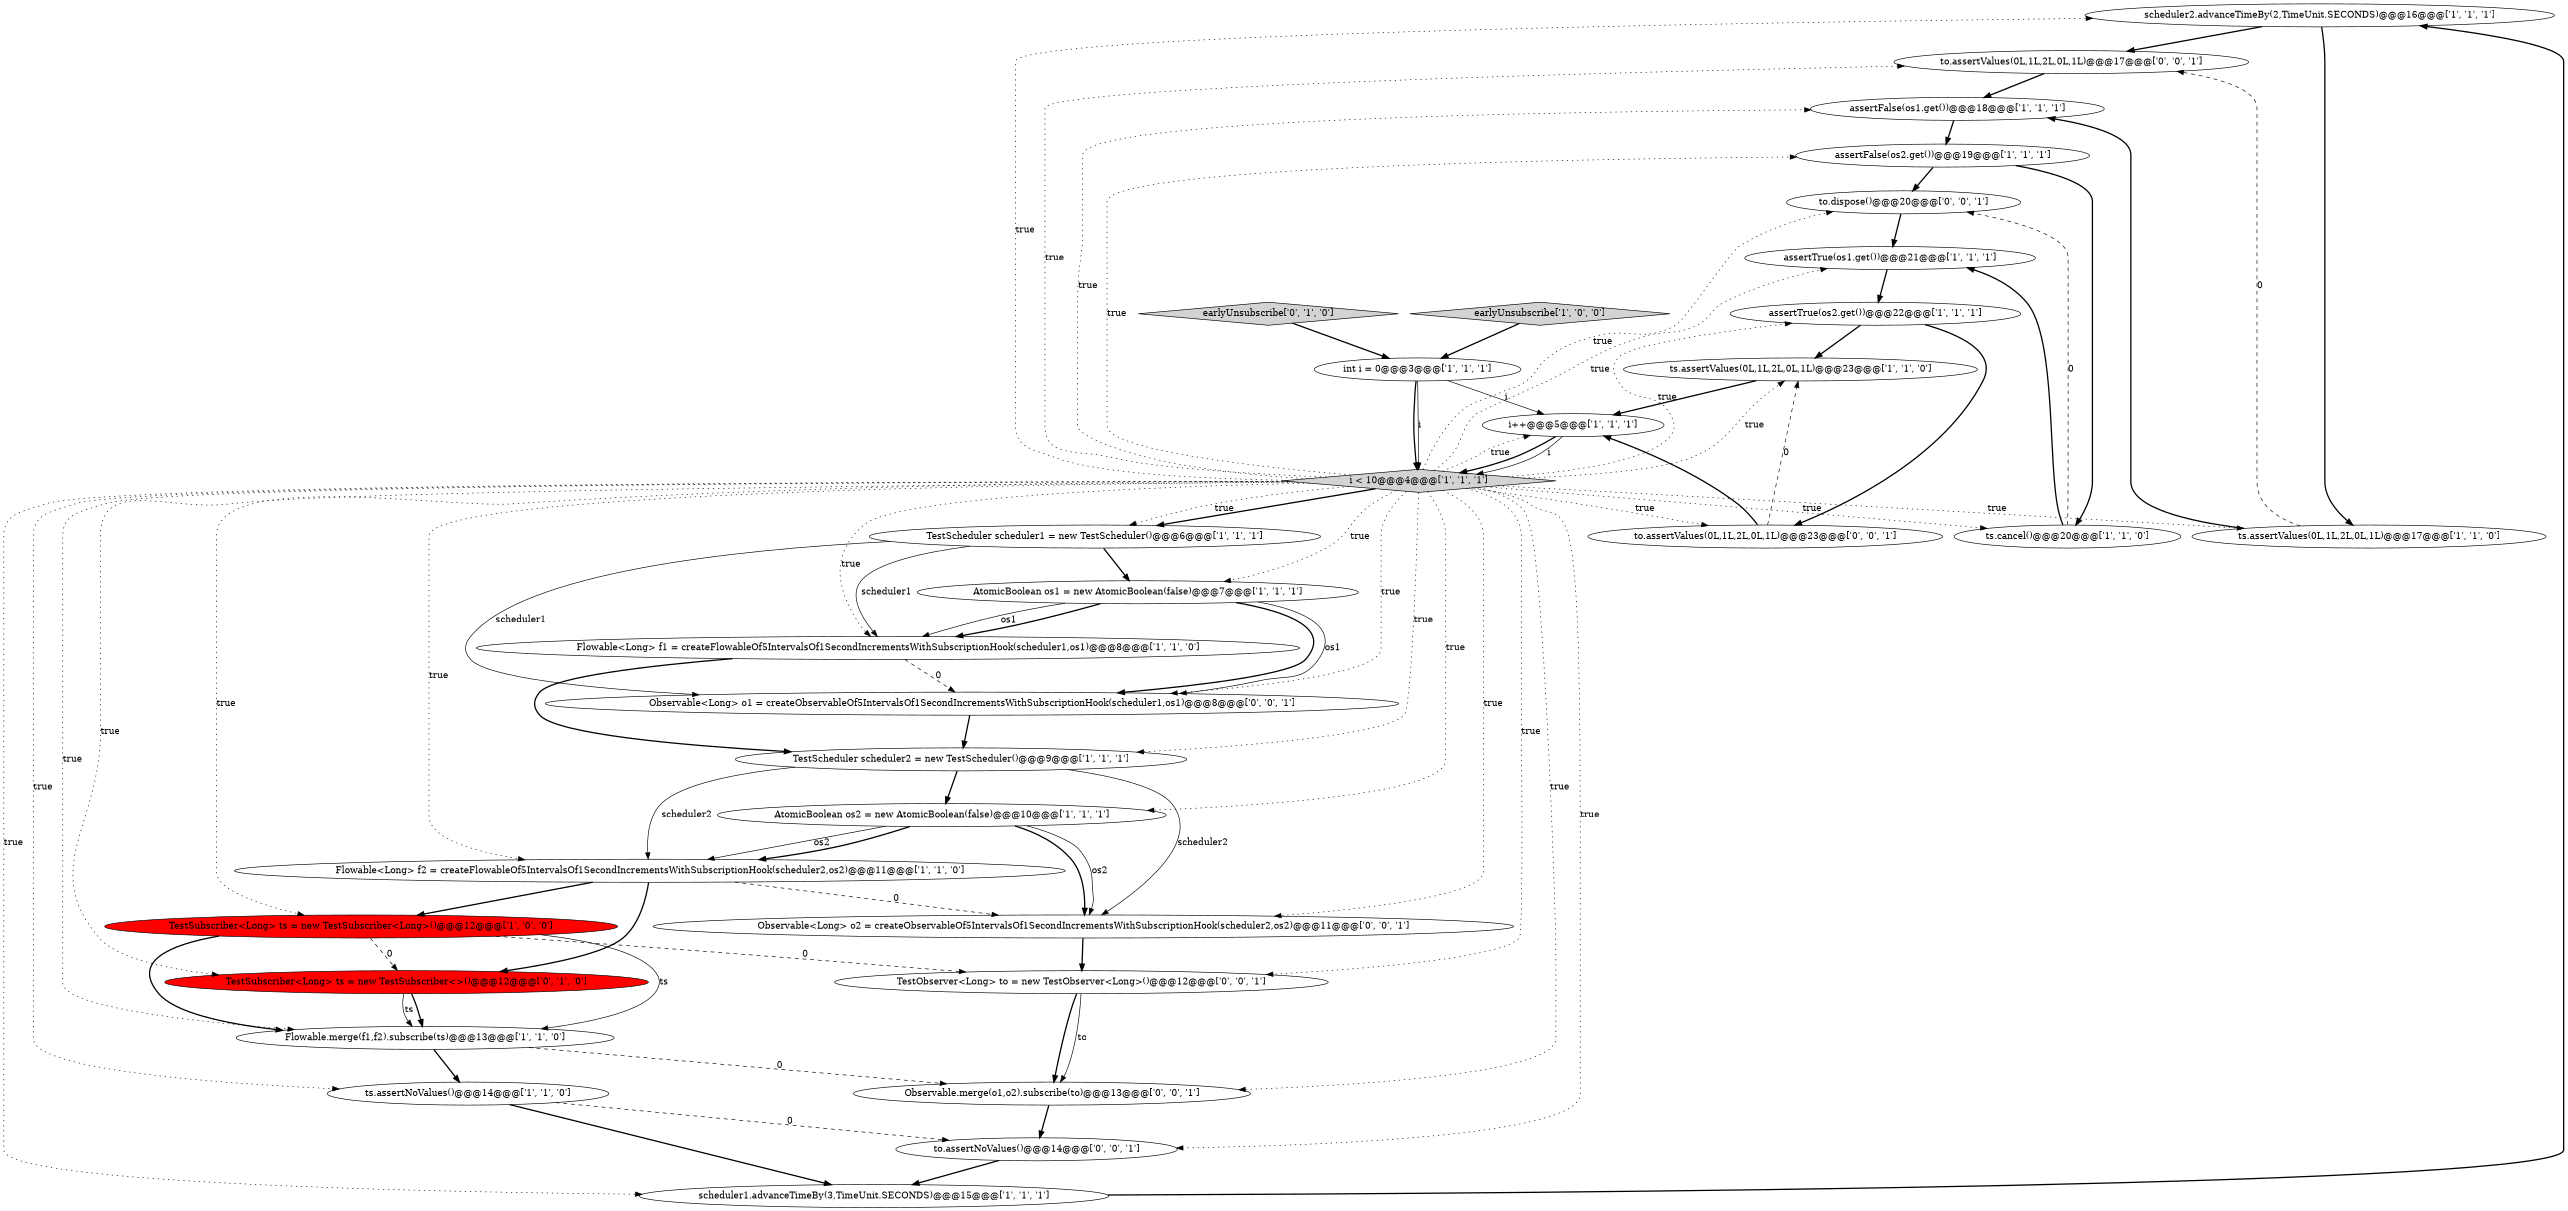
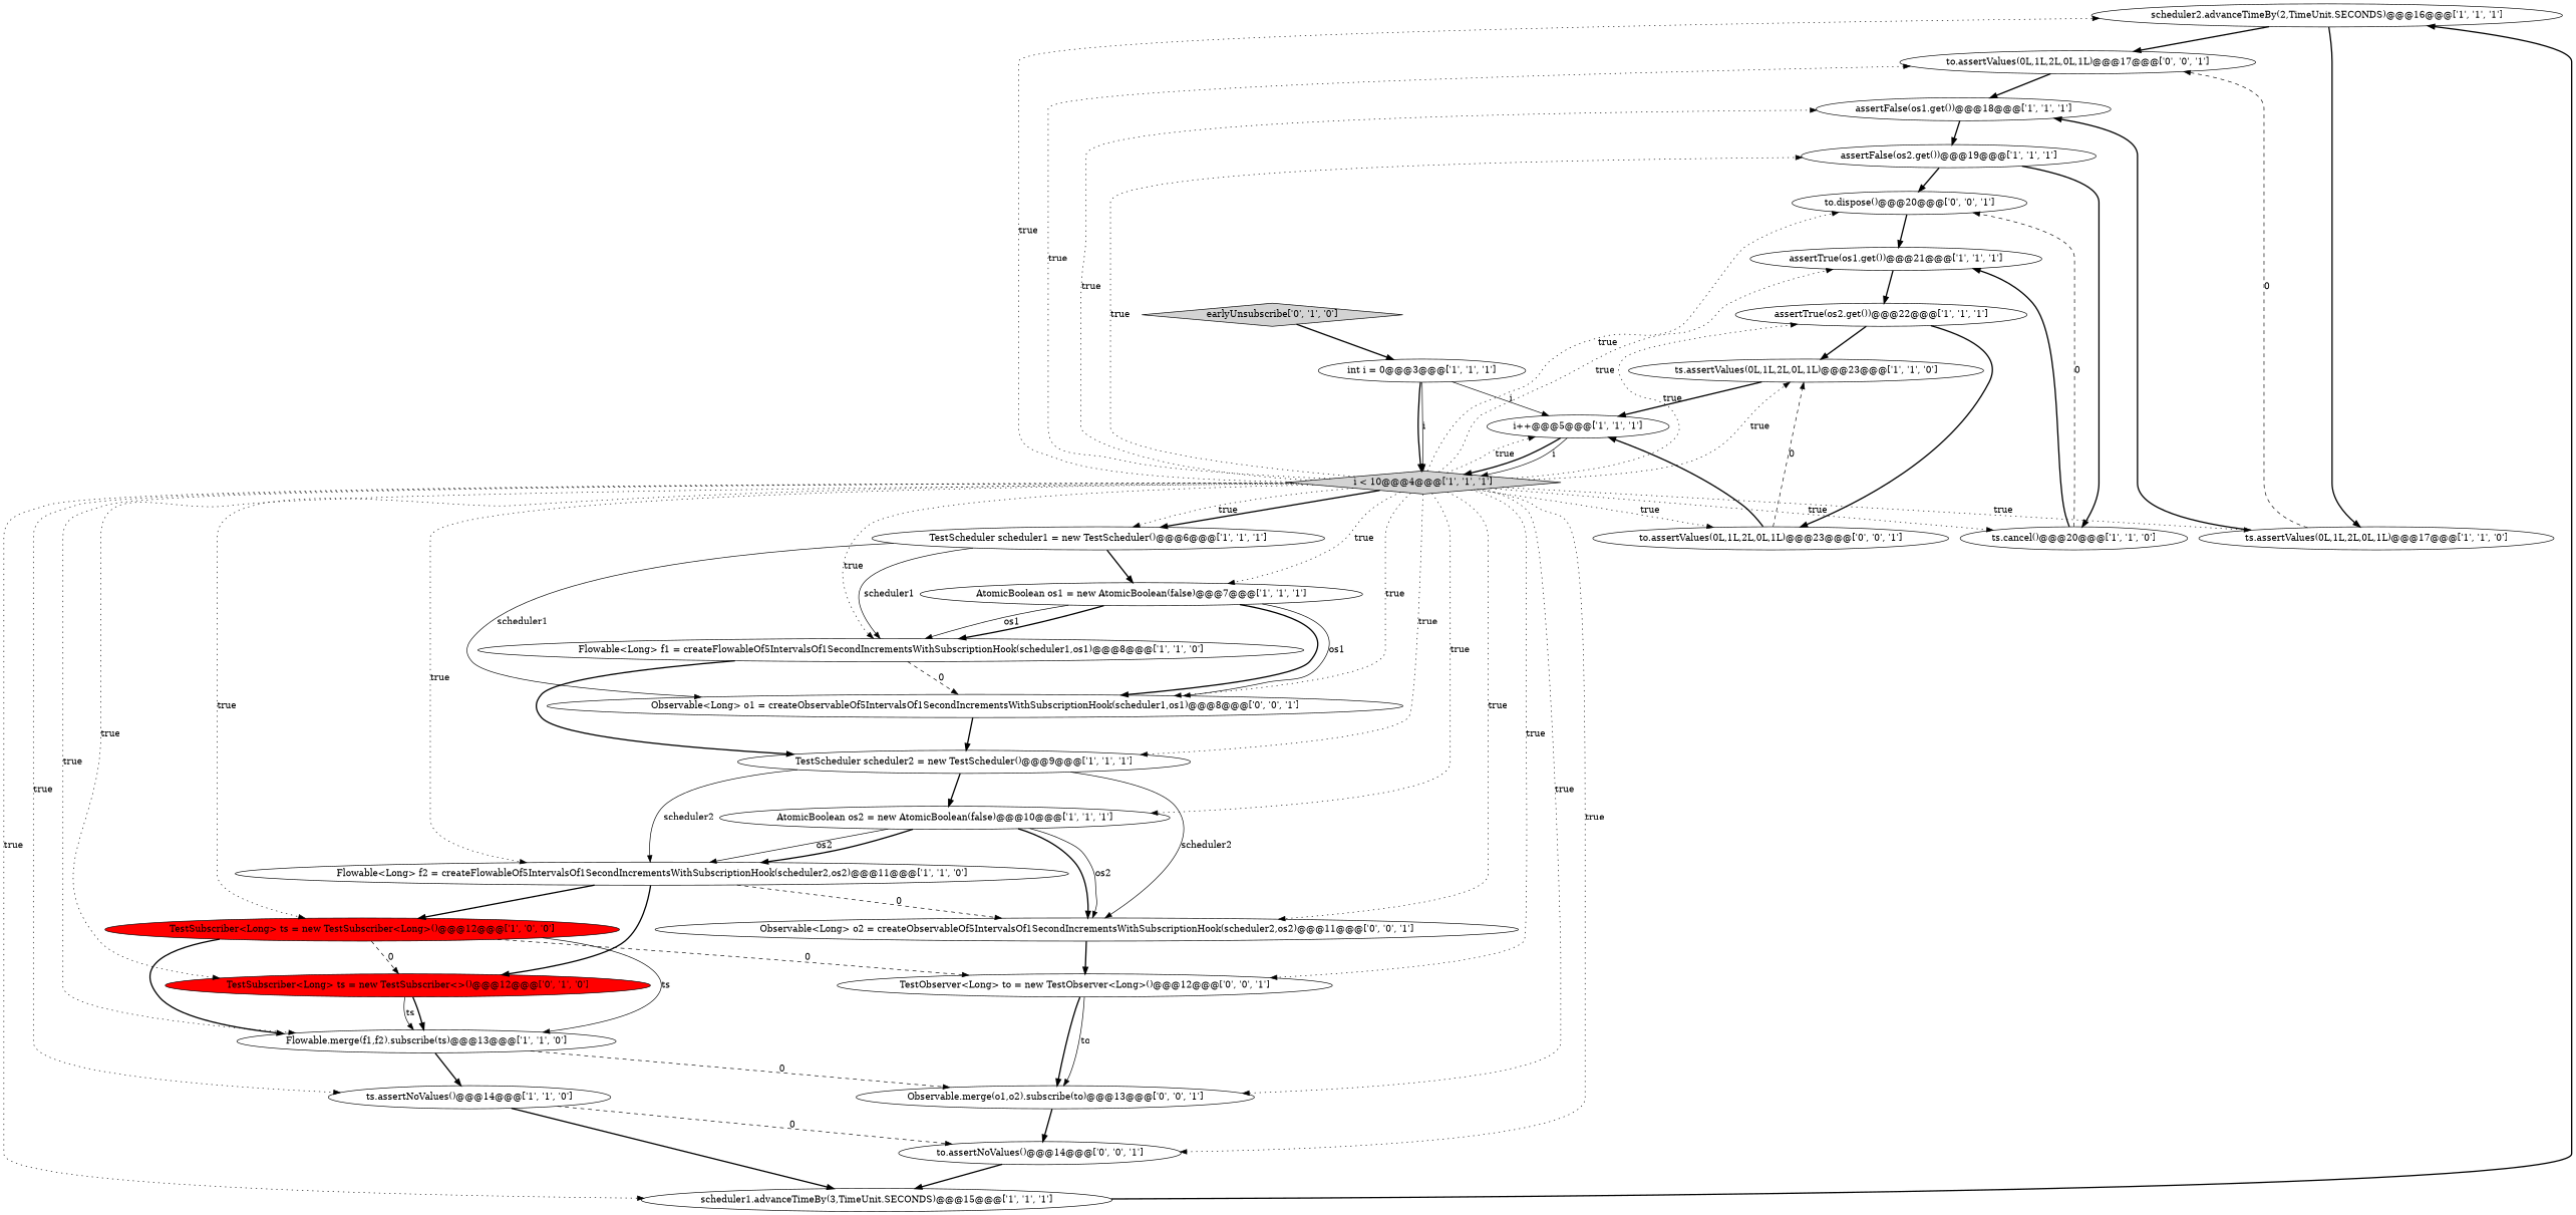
  digraph {
    node [fillcolor=white shape=ellipse style=filled]
    edge [style=bold]
    n1 [label="scheduler2.advanceTimeBy(2,TimeUnit.SECONDS)@@@16@@@['1', '1', '1']"]
    n2 [label="to.assertValues(0L,1L,2L,0L,1L)@@@17@@@['0', '0', '1']"]
    n3 [label="ts.assertValues(0L,1L,2L,0L,1L)@@@17@@@['1', '1', '0']"]
    n4 [label="assertFalse(os1.get())@@@18@@@['1', '1', '1']"]
    n5 [label="Observable.merge(o1,o2).subscribe(to)@@@13@@@['0', '0', '1']"]
    n6 [label="to.assertNoValues()@@@14@@@['0', '0', '1']"]
    n7 [label="scheduler1.advanceTimeBy(3,TimeUnit.SECONDS)@@@15@@@['1', '1', '1']"]
    n8 [fillcolor=lightgray label="earlyUnsubscribe['0', '1', '0']" shape=diamond]
    n9 [label="int i = 0@@@3@@@['1', '1', '1']"]
    n10 [label="i++@@@5@@@['1', '1', '1']"]
    n11 [fillcolor=lightgray label="i < 10@@@4@@@['1', '1', '1']" shape=diamond]
    n12 [label="assertFalse(os2.get())@@@19@@@['1', '1', '1']"]
    n13 [label="to.dispose()@@@20@@@['0', '0', '1']"]
    n14 [label="ts.cancel()@@@20@@@['1', '1', '0']"]
    n15 [label="assertTrue(os1.get())@@@21@@@['1', '1', '1']"]
-   n16 [fillcolor=lightgray label="earlyUnsubscribe['1', '0', '0']" shape=diamond]
    n17 [label="Flowable<Long> f1 = createFlowableOf5IntervalsOf1SecondIncrementsWithSubscriptionHook(scheduler1,os1)@@@8@@@['1', '1', '0']"]
    n18 [label="Observable<Long> o1 = createObservableOf5IntervalsOf1SecondIncrementsWithSubscriptionHook(scheduler1,os1)@@@8@@@['0', '0', '1']"]
    n19 [label="TestScheduler scheduler2 = new TestScheduler()@@@9@@@['1', '1', '1']"]
    n20 [label="Flowable<Long> f2 = createFlowableOf5IntervalsOf1SecondIncrementsWithSubscriptionHook(scheduler2,os2)@@@11@@@['1', '1', '0']"]
    n21 [label="Observable<Long> o2 = createObservableOf5IntervalsOf1SecondIncrementsWithSubscriptionHook(scheduler2,os2)@@@11@@@['0', '0', '1']"]
    n22 [label="AtomicBoolean os2 = new AtomicBoolean(false)@@@10@@@['1', '1', '1']"]
    n23 [label="ts.assertValues(0L,1L,2L,0L,1L)@@@23@@@['1', '1', '0']"]
    n24 [label="to.assertValues(0L,1L,2L,0L,1L)@@@23@@@['0', '0', '1']"]
    n25 [label="Flowable.merge(f1,f2).subscribe(ts)@@@13@@@['1', '1', '0']"]
    n26 [label="ts.assertNoValues()@@@14@@@['1', '1', '0']"]
    n27 [label="assertTrue(os2.get())@@@22@@@['1', '1', '1']"]
    n28 [fillcolor=red label="TestSubscriber<Long> ts = new TestSubscriber<>()@@@12@@@['0', '1', '0']"]
    n29 [fillcolor=red label="TestSubscriber<Long> ts = new TestSubscriber<Long>()@@@12@@@['1', '0', '0']"]
    n30 [label="TestObserver<Long> to = new TestObserver<Long>()@@@12@@@['0', '0', '1']"]
    n31 [label="AtomicBoolean os1 = new AtomicBoolean(false)@@@7@@@['1', '1', '1']"]
    n32 [label="TestScheduler scheduler1 = new TestScheduler()@@@6@@@['1', '1', '1']"]
    n1 -> n2
    n1 -> n3
    n2 -> n4
    n3 -> n2 [label=0 style=dashed]
    n3 -> n4
    n4 -> n12
    n5 -> n6
    n6 -> n7
    n7 -> n1
    n8 -> n9
    n9 -> n10 [label=i style=solid]
    n9 -> n11 [label=i style=solid]
    n9 -> n11
    n10 -> n11
    n10 -> n11 [label=i style=solid]
    n11 -> n1 [label=true style=dotted]
    n11 -> n2 [label=true style=dotted]
    n11 -> n3 [label=true style=dotted]
    n11 -> n4 [label=true style=dotted]
    n11 -> n5 [label=true style=dotted]
    n11 -> n6 [label=true style=dotted]
    n11 -> n7 [label=true style=dotted]
    n11 -> n10 [label=true style=dotted]
    n11 -> n12 [label=true style=dotted]
    n11 -> n13 [label=true style=dotted]
    n11 -> n14 [label=true style=dotted]
    n11 -> n15 [label=true style=dotted]
    n11 -> n17 [label=true style=dotted]
    n11 -> n18 [label=true style=dotted]
    n11 -> n19 [label=true style=dotted]
    n11 -> n20 [label=true style=dotted]
    n11 -> n21 [label=true style=dotted]
    n11 -> n22 [label=true style=dotted]
    n11 -> n23 [label=true style=dotted]
    n11 -> n24 [label=true style=dotted]
    n11 -> n25 [label=true style=dotted]
    n11 -> n26 [label=true style=dotted]
    n11 -> n27 [label=true style=dotted]
    n11 -> n28 [label=true style=dotted]
    n11 -> n29 [label=true style=dotted]
    n11 -> n30 [label=true style=dotted]
    n11 -> n31 [label=true style=dotted]
    n11 -> n32
    n11 -> n32 [label=true style=dotted]
    n12 -> n13
    n12 -> n14
    n13 -> n15
    n14 -> n13 [label=0 style=dashed]
    n14 -> n15
    n15 -> n27
-   n16 -> n9
    n17 -> n18 [label=0 style=dashed]
    n17 -> n19
    n18 -> n19
    n19 -> n20 [label=scheduler2 style=solid]
    n19 -> n21 [label=scheduler2 style=solid]
    n19 -> n22
    n20 -> n21 [label=0 style=dashed]
    n20 -> n28
    n20 -> n29
    n21 -> n30
    n22 -> n20 [label=os2 style=solid]
    n22 -> n20
    n22 -> n21
    n22 -> n21 [label=os2 style=solid]
    n23 -> n10
    n24 -> n10
    n24 -> n23 [label=0 style=dashed]
    n25 -> n5 [label=0 style=dashed]
    n25 -> n26
    n26 -> n6 [label=0 style=dashed]
    n26 -> n7
    n27 -> n23
    n27 -> n24
    n28 -> n25
    n28 -> n25 [label=ts style=solid]
    n29 -> n25
    n29 -> n25 [label=ts style=solid]
    n29 -> n28 [label=0 style=dashed]
    n29 -> n30 [label=0 style=dashed]
    n30 -> n5
    n30 -> n5 [label=to style=solid]
    n31 -> n17 [label=os1 style=solid]
    n31 -> n17
    n31 -> n18
    n31 -> n18 [label=os1 style=solid]
    n32 -> n17 [label=scheduler1 style=solid]
    n32 -> n18 [label=scheduler1 style=solid]
    n32 -> n31
  }
